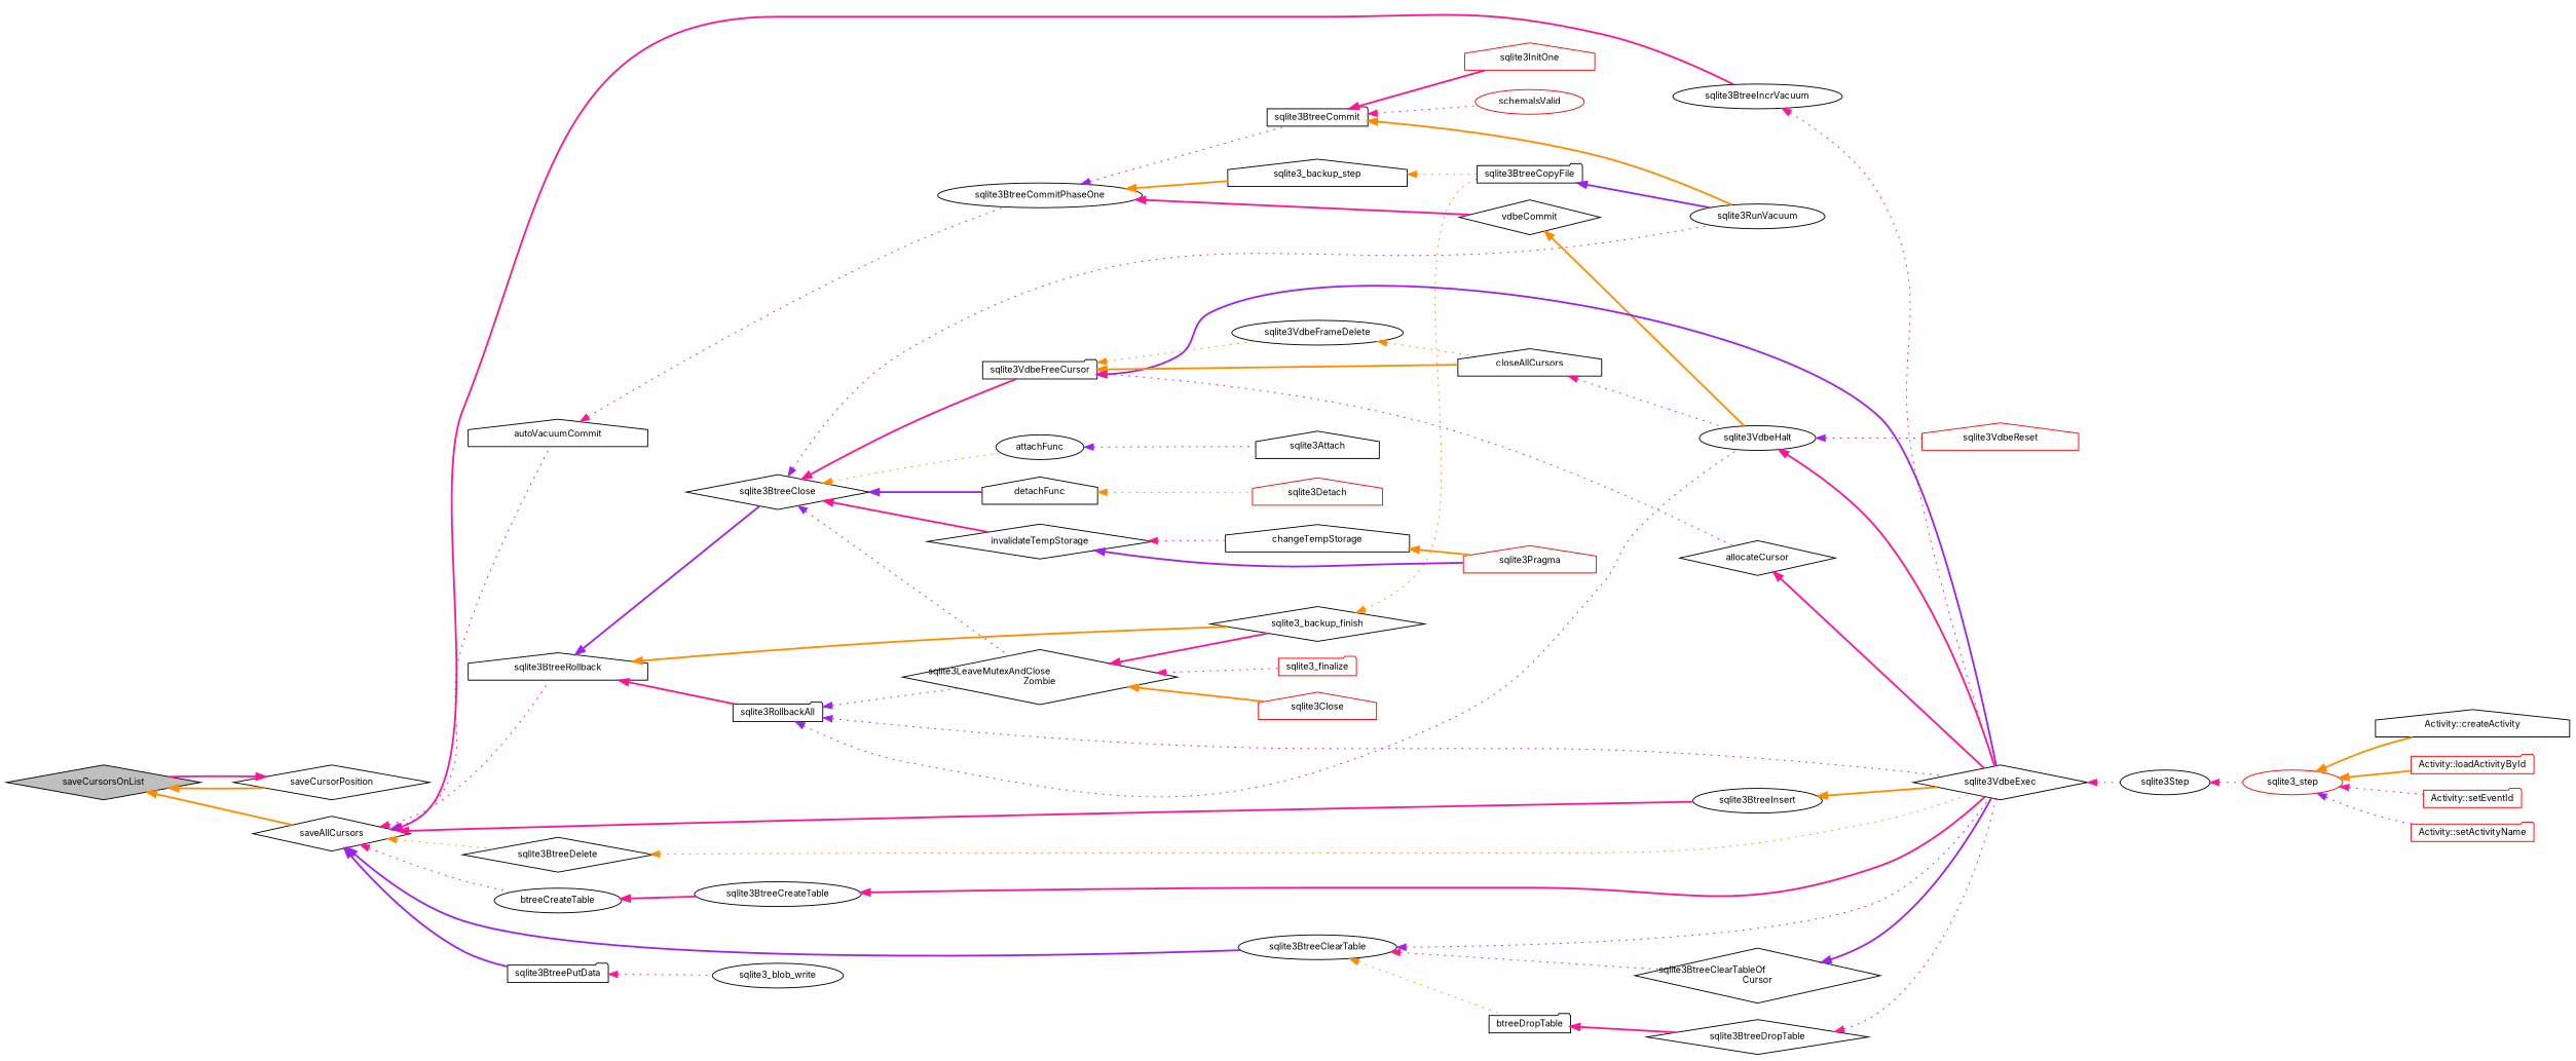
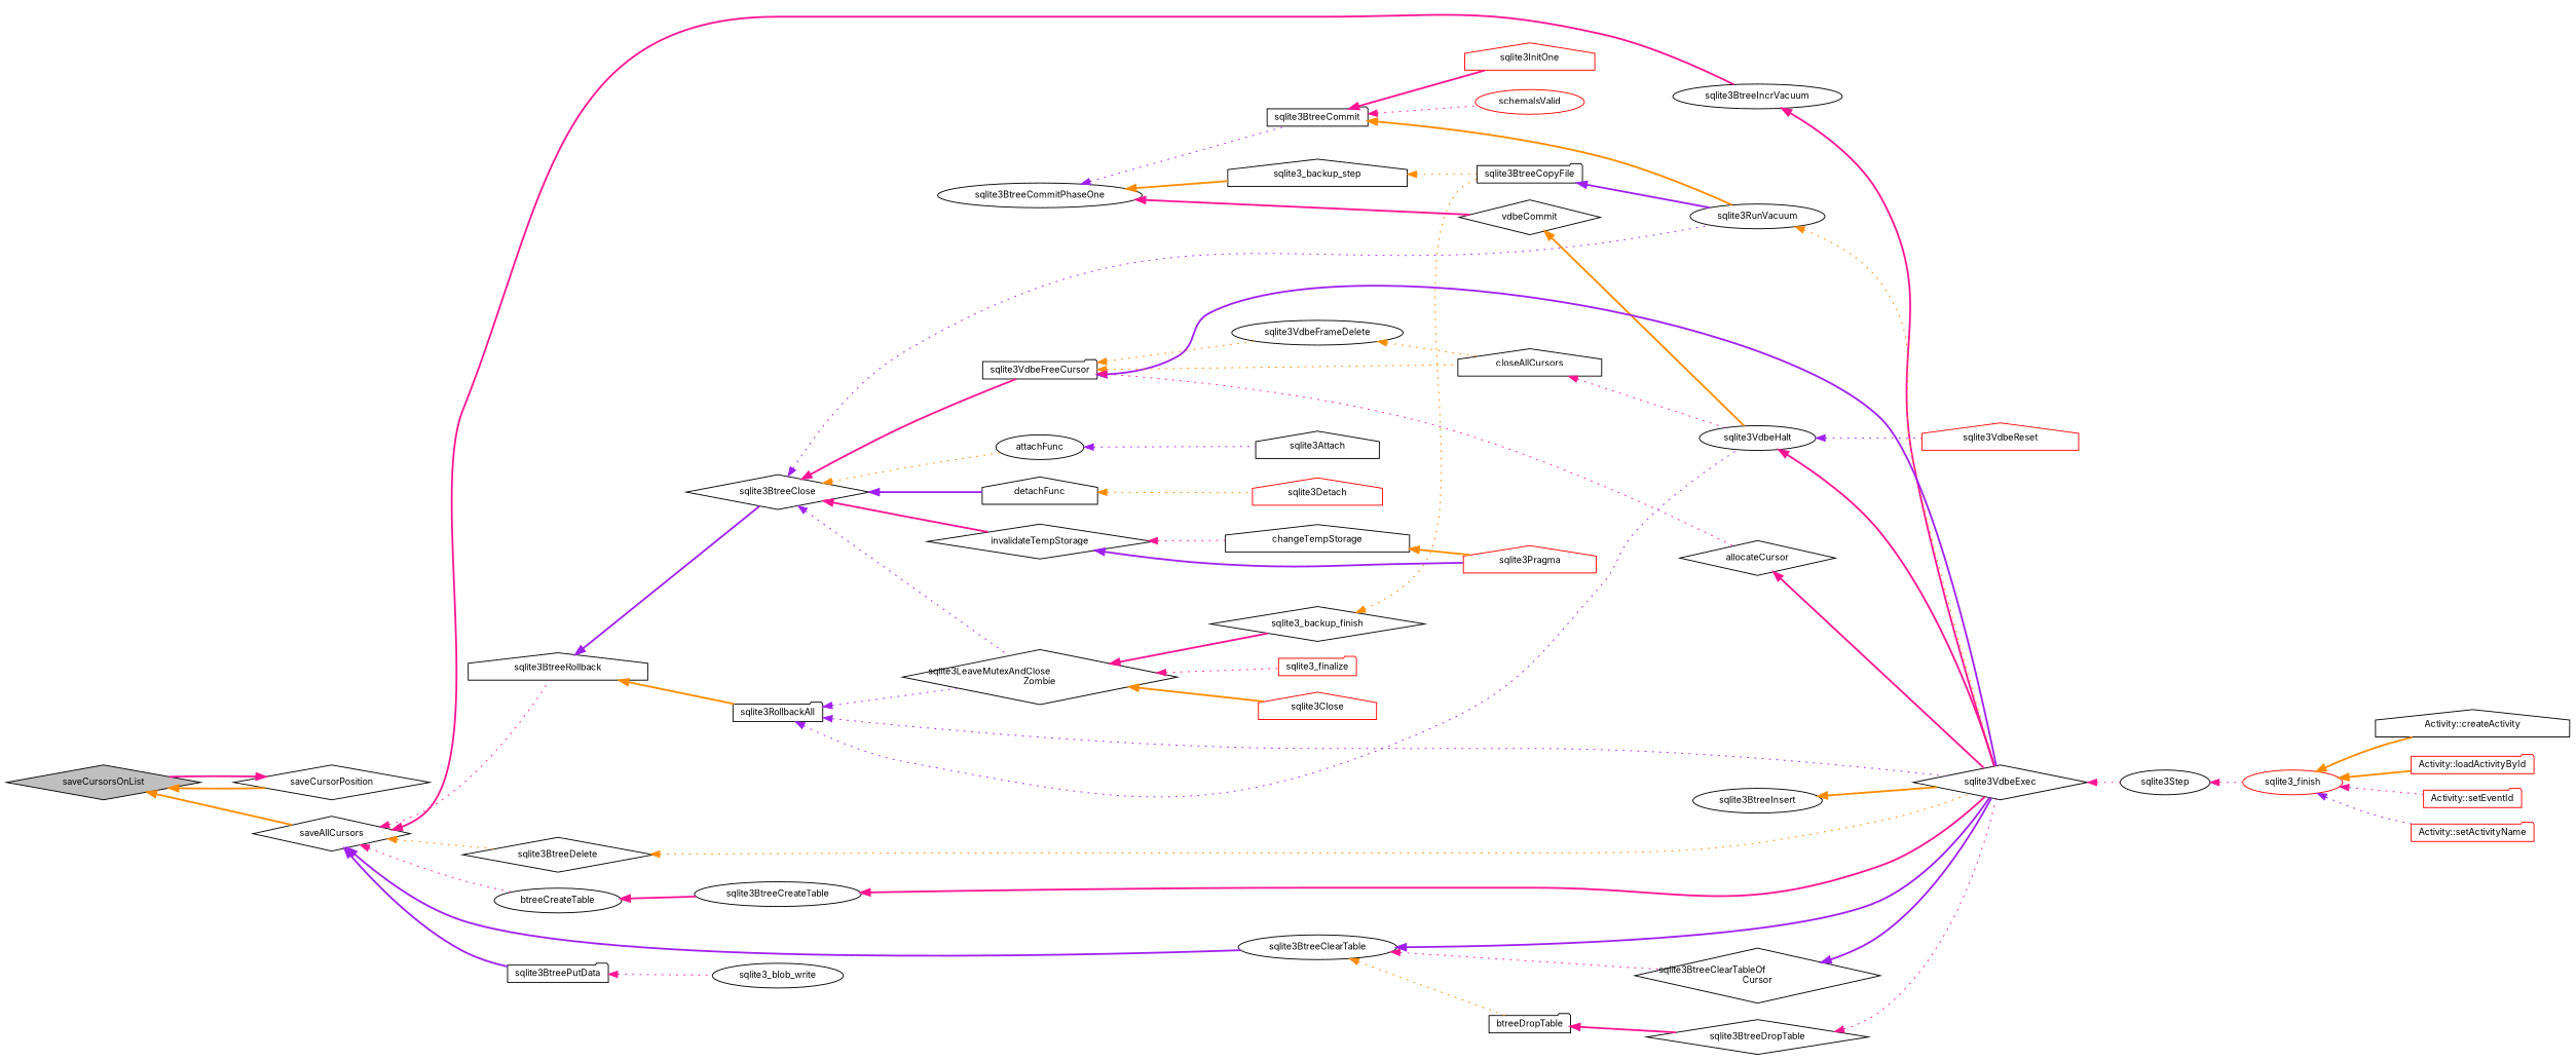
  digraph {
    fontname=Inter
    rankdir=LR
    node [color=black fillcolor=white fontname=Inter fontsize=10 shape=ellipse style=filled]
    edge [color=deeppink dir=back fontname=Inter fontsize=10 labelfontname=FreeSans labelfontsize=10 style=bold]
    n1 [fillcolor=grey75 fontcolor=black height=0.2 label=saveCursorsOnList shape=diamond width=0.4]
    n2 [height=0.2 label=saveCursorPosition shape=diamond width=0.4]
    n3 [height=0.2 label=saveAllCursors shape=diamond width=0.4]
    n4 [height=0.2 label=sqlite3BtreeIncrVacuum width=0.4]
-   n5 [height=0.2 label=autoVacuumCommit shape=house width=0.4]
    n6 [height=0.2 label=sqlite3BtreeRollback shape=house width=0.4]
    n7 [height=0.2 label=sqlite3BtreeInsert width=0.4]
    n8 [height=0.2 label=sqlite3BtreeDelete shape=diamond width=0.4]
    n9 [height=0.2 label=btreeCreateTable width=0.4]
    n10 [height=0.2 label=sqlite3BtreeClearTable width=0.4]
    n11 [height=0.2 label=sqlite3BtreePutData shape=folder width=0.4]
    n12 [height=0.2 label=sqlite3VdbeExec shape=diamond width=0.4]
    n13 [height=0.2 label=sqlite3BtreeCommitPhaseOne width=0.4]
    n14 [height=0.2 label=sqlite3BtreeClose shape=diamond width=0.4]
    n15 [height=0.2 label=sqlite3_backup_finish shape=diamond width=0.4]
    n16 [height=0.2 label=sqlite3RollbackAll shape=folder width=0.4]
    n17 [height=0.2 label=sqlite3BtreeCreateTable width=0.4]
    n18 [height=0.2 label="sqlite3BtreeClearTableOf\lCursor" shape=diamond width=0.4]
    n19 [height=0.2 label=btreeDropTable shape=folder width=0.4]
    n20 [height=0.2 label=sqlite3_blob_write width=0.4]
    n21 [height=0.2 label=sqlite3Step width=0.4]
-   n22 [color=red height=0.2 label=sqlite3_step width=0.4]
+   n22 [color=red height=0.2 label=sqlite3_finish width=0.4]
    n23 [height=0.2 label="Activity::createActivity" shape=house width=0.4]
    n24 [color=red height=0.2 label="Activity::loadActivityById" shape=folder width=0.4]
    n25 [color=red height=0.2 label="Activity::setEventId" shape=folder width=0.4]
    n26 [color=red height=0.2 label="Activity::setActivityName" shape=folder width=0.4]
    n27 [height=0.2 label=sqlite3BtreeCommit shape=folder width=0.4]
    n28 [height=0.2 label=sqlite3_backup_step shape=house width=0.4]
    n29 [height=0.2 label=vdbeCommit shape=diamond width=0.4]
    n30 [color=red height=0.2 label=sqlite3InitOne shape=house width=0.4]
    n31 [color=red height=0.2 label=schemaIsValid width=0.4]
    n32 [height=0.2 label=sqlite3RunVacuum width=0.4]
    n33 [height=0.2 label=sqlite3BtreeCopyFile shape=folder width=0.4]
    n34 [height=0.2 label=sqlite3VdbeHalt width=0.4]
    n35 [color=red height=0.2 label=sqlite3VdbeReset shape=house width=0.4]
    n36 [height=0.2 label=sqlite3VdbeFreeCursor shape=folder width=0.4]
    n37 [height=0.2 label=attachFunc width=0.4]
    n38 [height=0.2 label=detachFunc shape=house width=0.4]
    n39 [height=0.2 label=invalidateTempStorage shape=diamond width=0.4]
    n40 [height=0.2 label="sqlite3LeaveMutexAndClose\lZombie" shape=diamond width=0.4]
    n41 [height=0.2 label=sqlite3VdbeFrameDelete width=0.4]
    n42 [height=0.2 label=closeAllCursors shape=house width=0.4]
    n43 [height=0.2 label=allocateCursor shape=diamond width=0.4]
    n44 [height=0.2 label=sqlite3Attach shape=house width=0.4]
    n45 [color=red height=0.2 label=sqlite3Detach shape=house width=0.4]
    n46 [height=0.2 label=changeTempStorage shape=house width=0.4]
    n47 [color=red height=0.2 label=sqlite3Pragma shape=house width=0.4]
    n48 [color=red height=0.2 label=sqlite3_finalize shape=folder width=0.4]
    n49 [color=red height=0.2 label=sqlite3Close shape=house width=0.4]
    n50 [height=0.2 label=sqlite3BtreeDropTable shape=diamond width=0.4]
    n1 -> n2 [color=darkorange]
    n1 -> n3 [color=darkorange]
    n2 -> n1
    n3 -> n4
-   n3 -> n5 [color=purple style=dotted]
    n3 -> n6 [style=dotted]
-   n3 -> n7
    n3 -> n8 [color=darkorange style=dotted]
    n3 -> n9 [style=dotted]
    n3 -> n10 [color=purple]
    n3 -> n11 [color=purple]
-   n4 -> n12 [style=dotted]
-   n5 -> n13 [style=dotted]
+   n4 -> n12
    n6 -> n14 [color=purple]
-   n6 -> n15 [color=darkorange]
-   n6 -> n16
+   n6 -> n16 [color=darkorange]
    n7 -> n12 [color=darkorange]
    n8 -> n12 [color=darkorange style=dotted]
    n9 -> n17
-   n10 -> n12 [color=purple style=dotted]
+   n10 -> n12 [color=purple]
    n10 -> n18 [style=dotted]
    n10 -> n19 [color=darkorange style=dotted]
    n11 -> n20 [style=dotted]
    n12 -> n21 [style=dotted]
    n13 -> n27 [color=purple style=dotted]
    n13 -> n28 [color=darkorange]
    n13 -> n29
    n14 -> n32 [color=purple style=dotted]
    n14 -> n36
    n14 -> n37 [color=darkorange style=dotted]
    n14 -> n38 [color=purple]
    n14 -> n39
    n14 -> n40 [color=purple style=dotted]
    n15 -> n33 [color=darkorange style=dotted]
    n16 -> n12 [color=purple style=dotted]
    n16 -> n34 [color=purple style=dotted]
    n16 -> n40 [color=purple style=dotted]
    n17 -> n12
    n18 -> n12 [color=purple]
    n19 -> n50
    n21 -> n22 [style=dotted]
    n22 -> n23 [color=darkorange]
    n22 -> n24 [color=darkorange]
    n22 -> n25 [style=dotted]
    n22 -> n26 [color=purple style=dotted]
    n27 -> n30
    n27 -> n31 [style=dotted]
    n27 -> n32 [color=darkorange]
    n28 -> n33 [color=darkorange style=dotted]
    n29 -> n34 [color=darkorange]
+   n32 -> n12 [color=darkorange style=dotted]
    n33 -> n32 [color=purple]
    n34 -> n12
    n34 -> n35 [color=purple style=dotted]
    n36 -> n12 [color=purple]
    n36 -> n41 [color=darkorange style=dotted]
-   n36 -> n42 [color=darkorange]
+   n36 -> n42 [color=darkorange style=dotted]
    n36 -> n43 [style=dotted]
    n37 -> n44 [color=purple style=dotted]
    n38 -> n45 [color=darkorange style=dotted]
    n39 -> n46 [style=dotted]
    n39 -> n47 [color=purple]
    n40 -> n15
    n40 -> n48 [style=dotted]
    n40 -> n49 [color=darkorange]
    n41 -> n42 [color=darkorange style=dotted]
    n42 -> n34 [style=dotted]
    n43 -> n12
    n46 -> n47 [color=darkorange]
    n50 -> n12 [style=dotted]
  }
